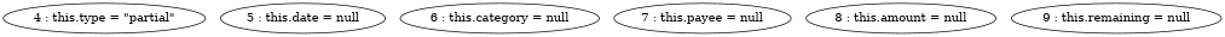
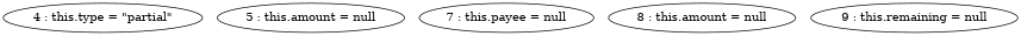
  digraph {
    "4 : this.type = \"partial\""
-   "5 : this.date = null"
-   "6 : this.category = null"
+   "5 : this.date = null" [label="5 : this.amount = null"]
    "7 : this.payee = null"
    "8 : this.amount = null"
    "9 : this.remaining = null"
  }
